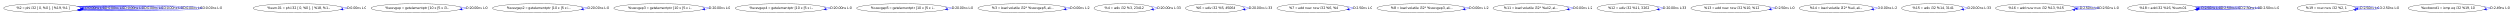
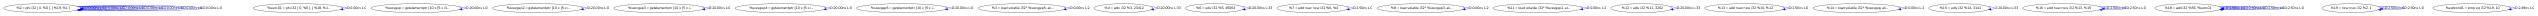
  digraph {
    fontname=Nunito
    node [fontname=Nunito]
    edge [color=blue fontname=Nunito]
    n1 [label="  %2 = phi i32 [ 0, %0 ], [ %19, %1 ]"]
    n2 [label="  %sum.01 = phi i32 [ 0, %0 ], [ %18, %1..."]
    n3 [label="  %scevgep = getelementptr [10 x [5 x i3..."]
    n4 [label="  %scevgep2 = getelementptr [10 x [5 x i..."]
    n5 [label="  %scevgep3 = getelementptr [10 x [5 x i..."]
    n6 [label="  %scevgep4 = getelementptr [10 x [5 x i..."]
    n7 [label="  %scevgep5 = getelementptr [10 x [5 x i..."]
    n8 [label="  %3 = load volatile i32* %scevgep5, ali..."]
    n9 [label="  %4 = udiv i32 %3, 23412"]
    n10 [label="  %6 = udiv i32 %5, 45064"]
    n11 [label="  %7 = add nuw nsw i32 %6, %4"]
    n12 [label="  %8 = load volatile i32* %scevgep3, ali..."]
-   n13 [label="%11 = load volatile i32* %ali2, al..."]
+   n13 [label="  %11 = load volatile i32* %scevgep2, al..."]
    n14 [label="  %12 = udiv i32 %11, 3262"]
    n15 [label="  %13 = add nuw nsw i32 %10, %12"]
-   n16 [label="%14 = load volatile i32* %ali, ali..."]
+   n16 [label="  %14 = load volatile i32* %scevgep, ali..."]
    n17 [label="  %15 = udiv i32 %14, 3141"]
    n18 [label="  %16 = add nuw nsw i32 %13, %15"]
-   n19 [label="  %18 = add i32 %16, %sum.01"]
+   n19 [label="%18 = add i32 %56, %sum.01"]
    n20 [label="%19 = nsw nsw i32 %2, 1"]
    n21 [label="  %exitcond1 = icmp eq i32 %19, 10"]
    n1 -> n1 [label="D:0.00ns L:0"]
    n1 -> n1 [label="D:0.00ns L:0"]
    n1 -> n1 [label="D:0.00ns L:0"]
    n1 -> n1 [label="D:0.00ns L:0"]
    n1 -> n1 [label="D:0.00ns L:0"]
    n1 -> n1 [label="D:0.00ns L:0"]
    n1 -> n1 [label="D:0.00ns L:0"]
    n2 -> n2 [label="D:0.00ns L:0"]
    n3 -> n3 [label="D:20.00ns L:0"]
    n4 -> n4 [label="D:20.00ns L:0"]
    n5 -> n5 [label="D:20.00ns L:0"]
    n6 -> n6 [label="D:20.00ns L:0"]
    n7 -> n7 [label="D:20.00ns L:0"]
    n8 -> n8 [label="D:0.00ns L:2"]
    n9 -> n9 [label="D:20.00ns L:33"]
    n10 -> n10 [label="D:20.00ns L:33"]
    n11 -> n11 [label="D:2.50ns L:0"]
    n12 -> n12 [label="D:0.00ns L:2"]
    n13 -> n13 [label="D:0.00ns L:2"]
    n14 -> n14 [label="D:20.00ns L:33"]
    n15 -> n15 [label="D:2.50ns L:0"]
    n16 -> n16 [label="D:0.00ns L:2"]
    n17 -> n17 [label="D:20.00ns L:33"]
    n18 -> n18 [label="D:2.50ns L:0"]
    n18 -> n18 [label="D:2.50ns L:0"]
    n19 -> n19 [label="D:2.50ns L:0"]
    n19 -> n19 [label="D:2.50ns L:0"]
    n19 -> n19 [label="D:2.50ns L:0"]
    n19 -> n19 [label="D:2.50ns L:0"]
    n20 -> n20 [label="D:2.50ns L:0"]
    n20 -> n20 [label="D:2.50ns L:0"]
    n21 -> n21 [label="D:2.49ns L:0"]
  }
